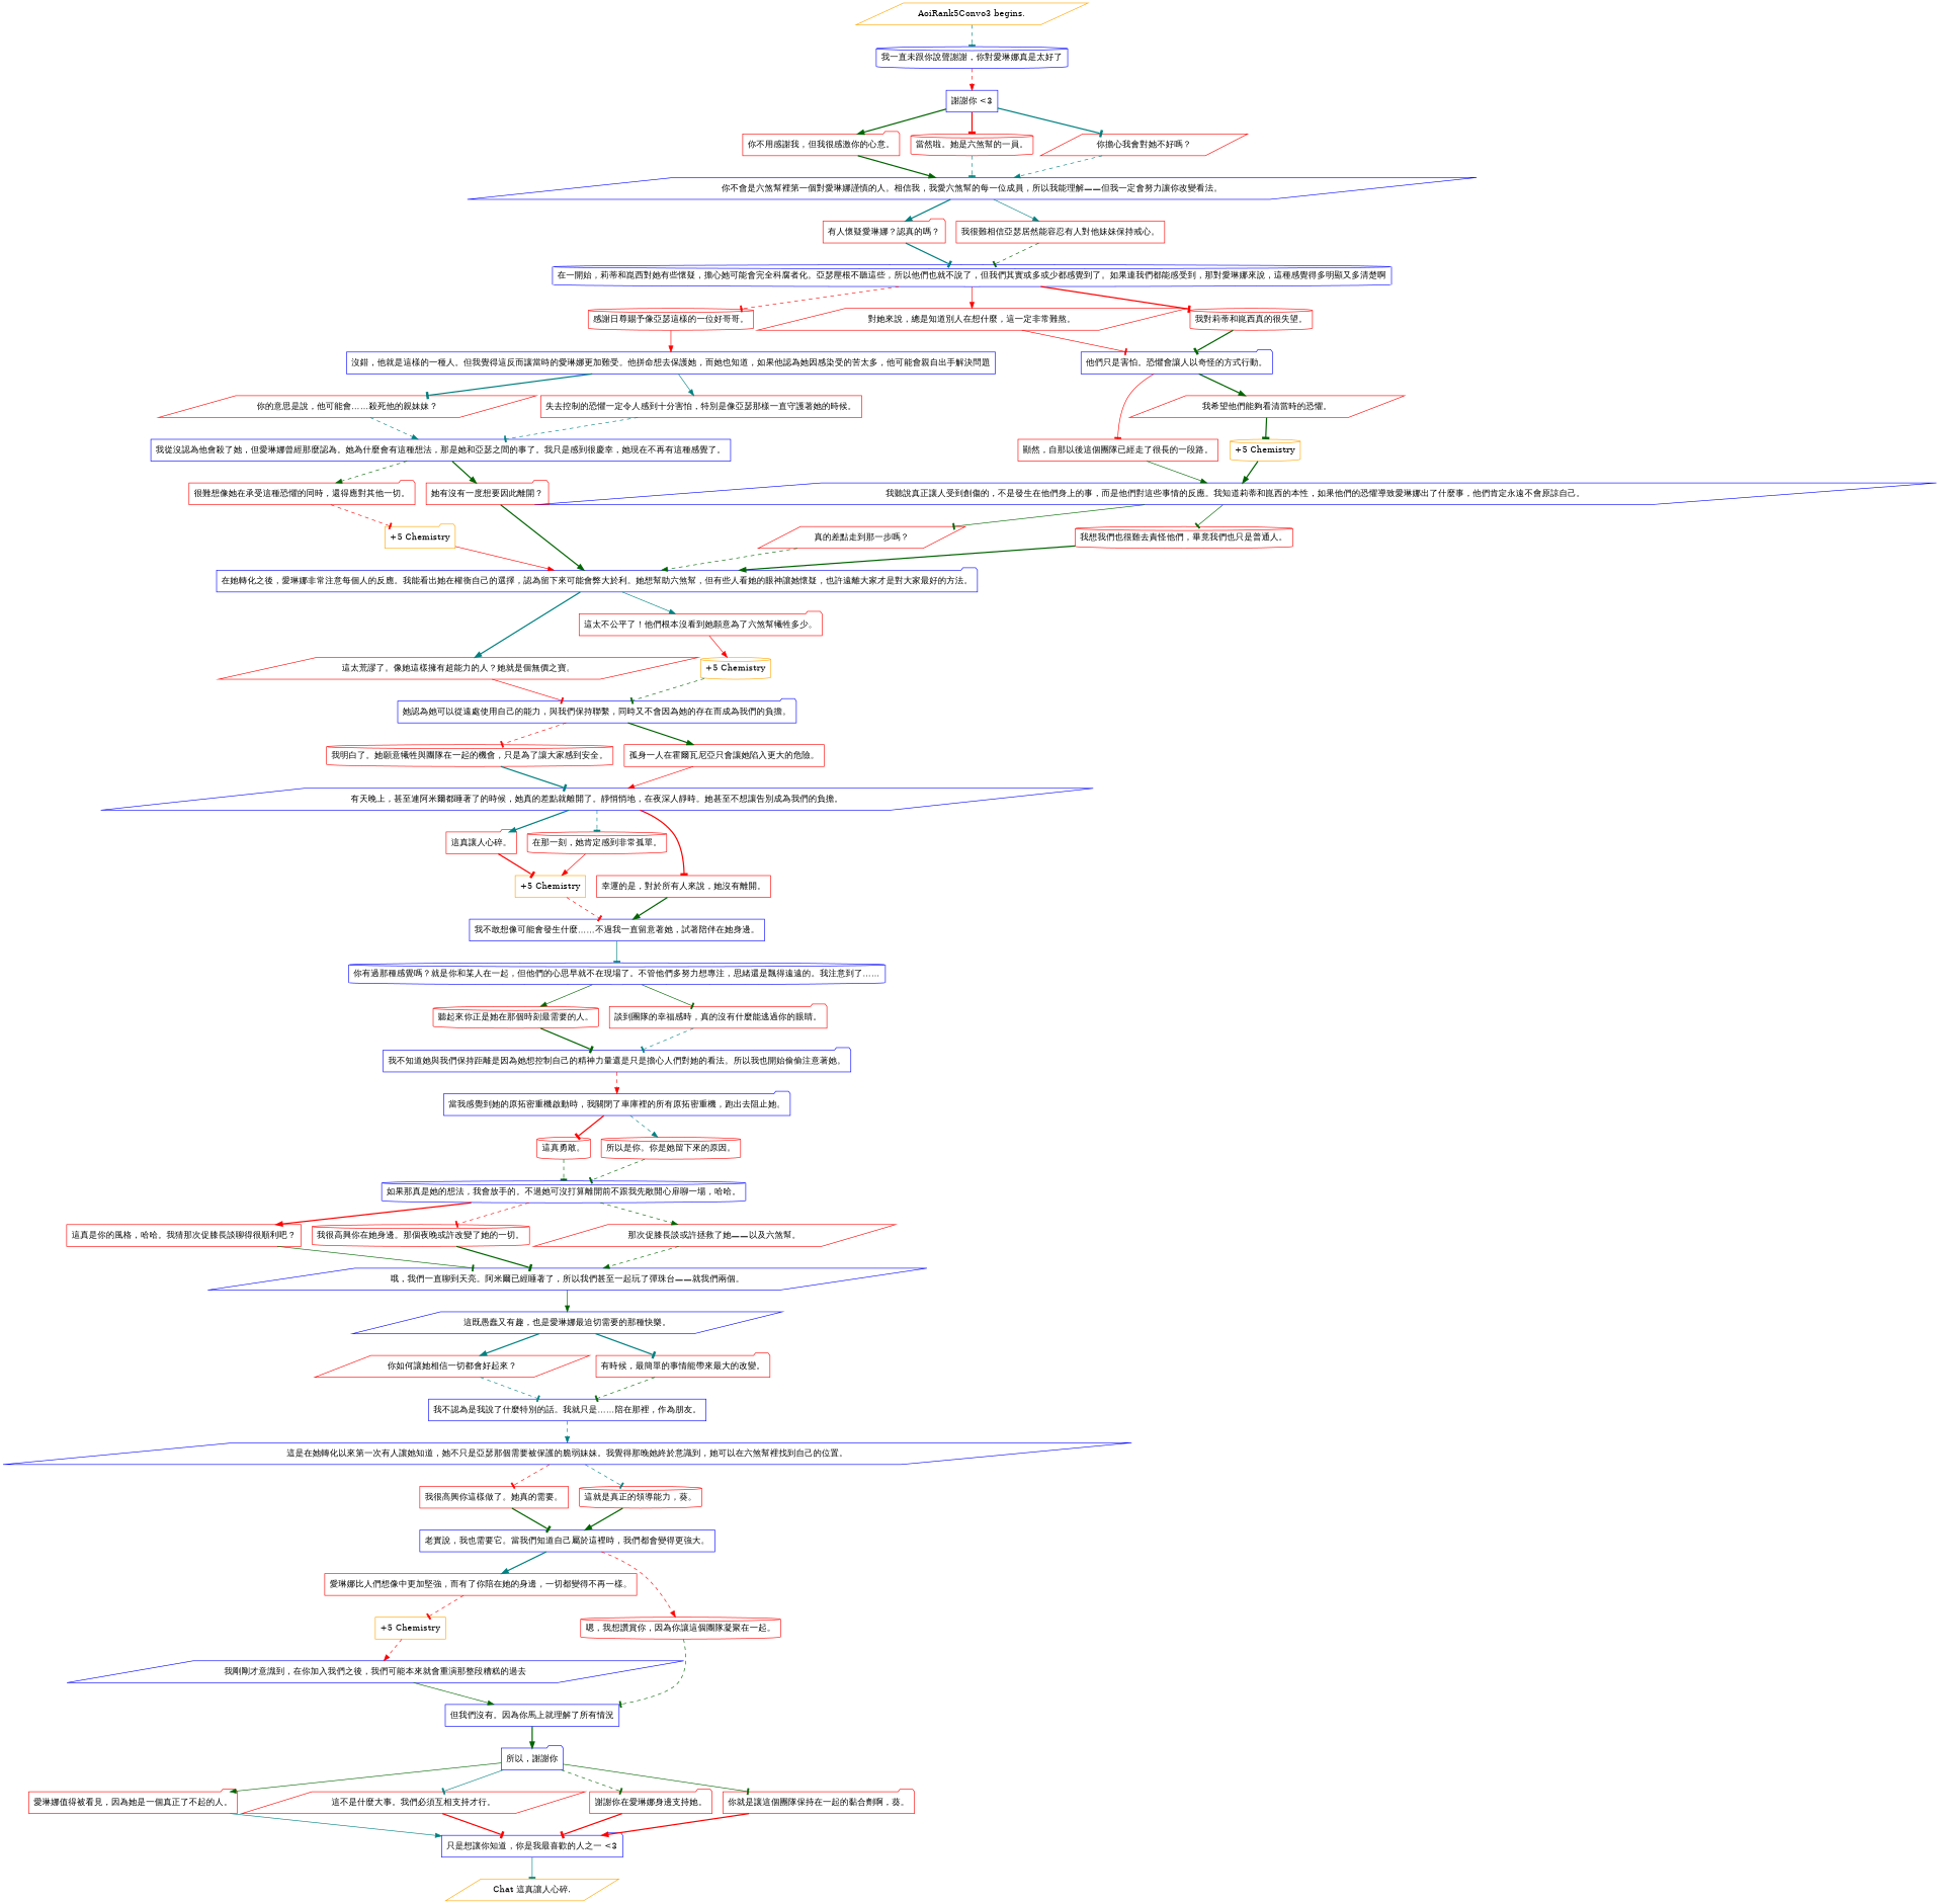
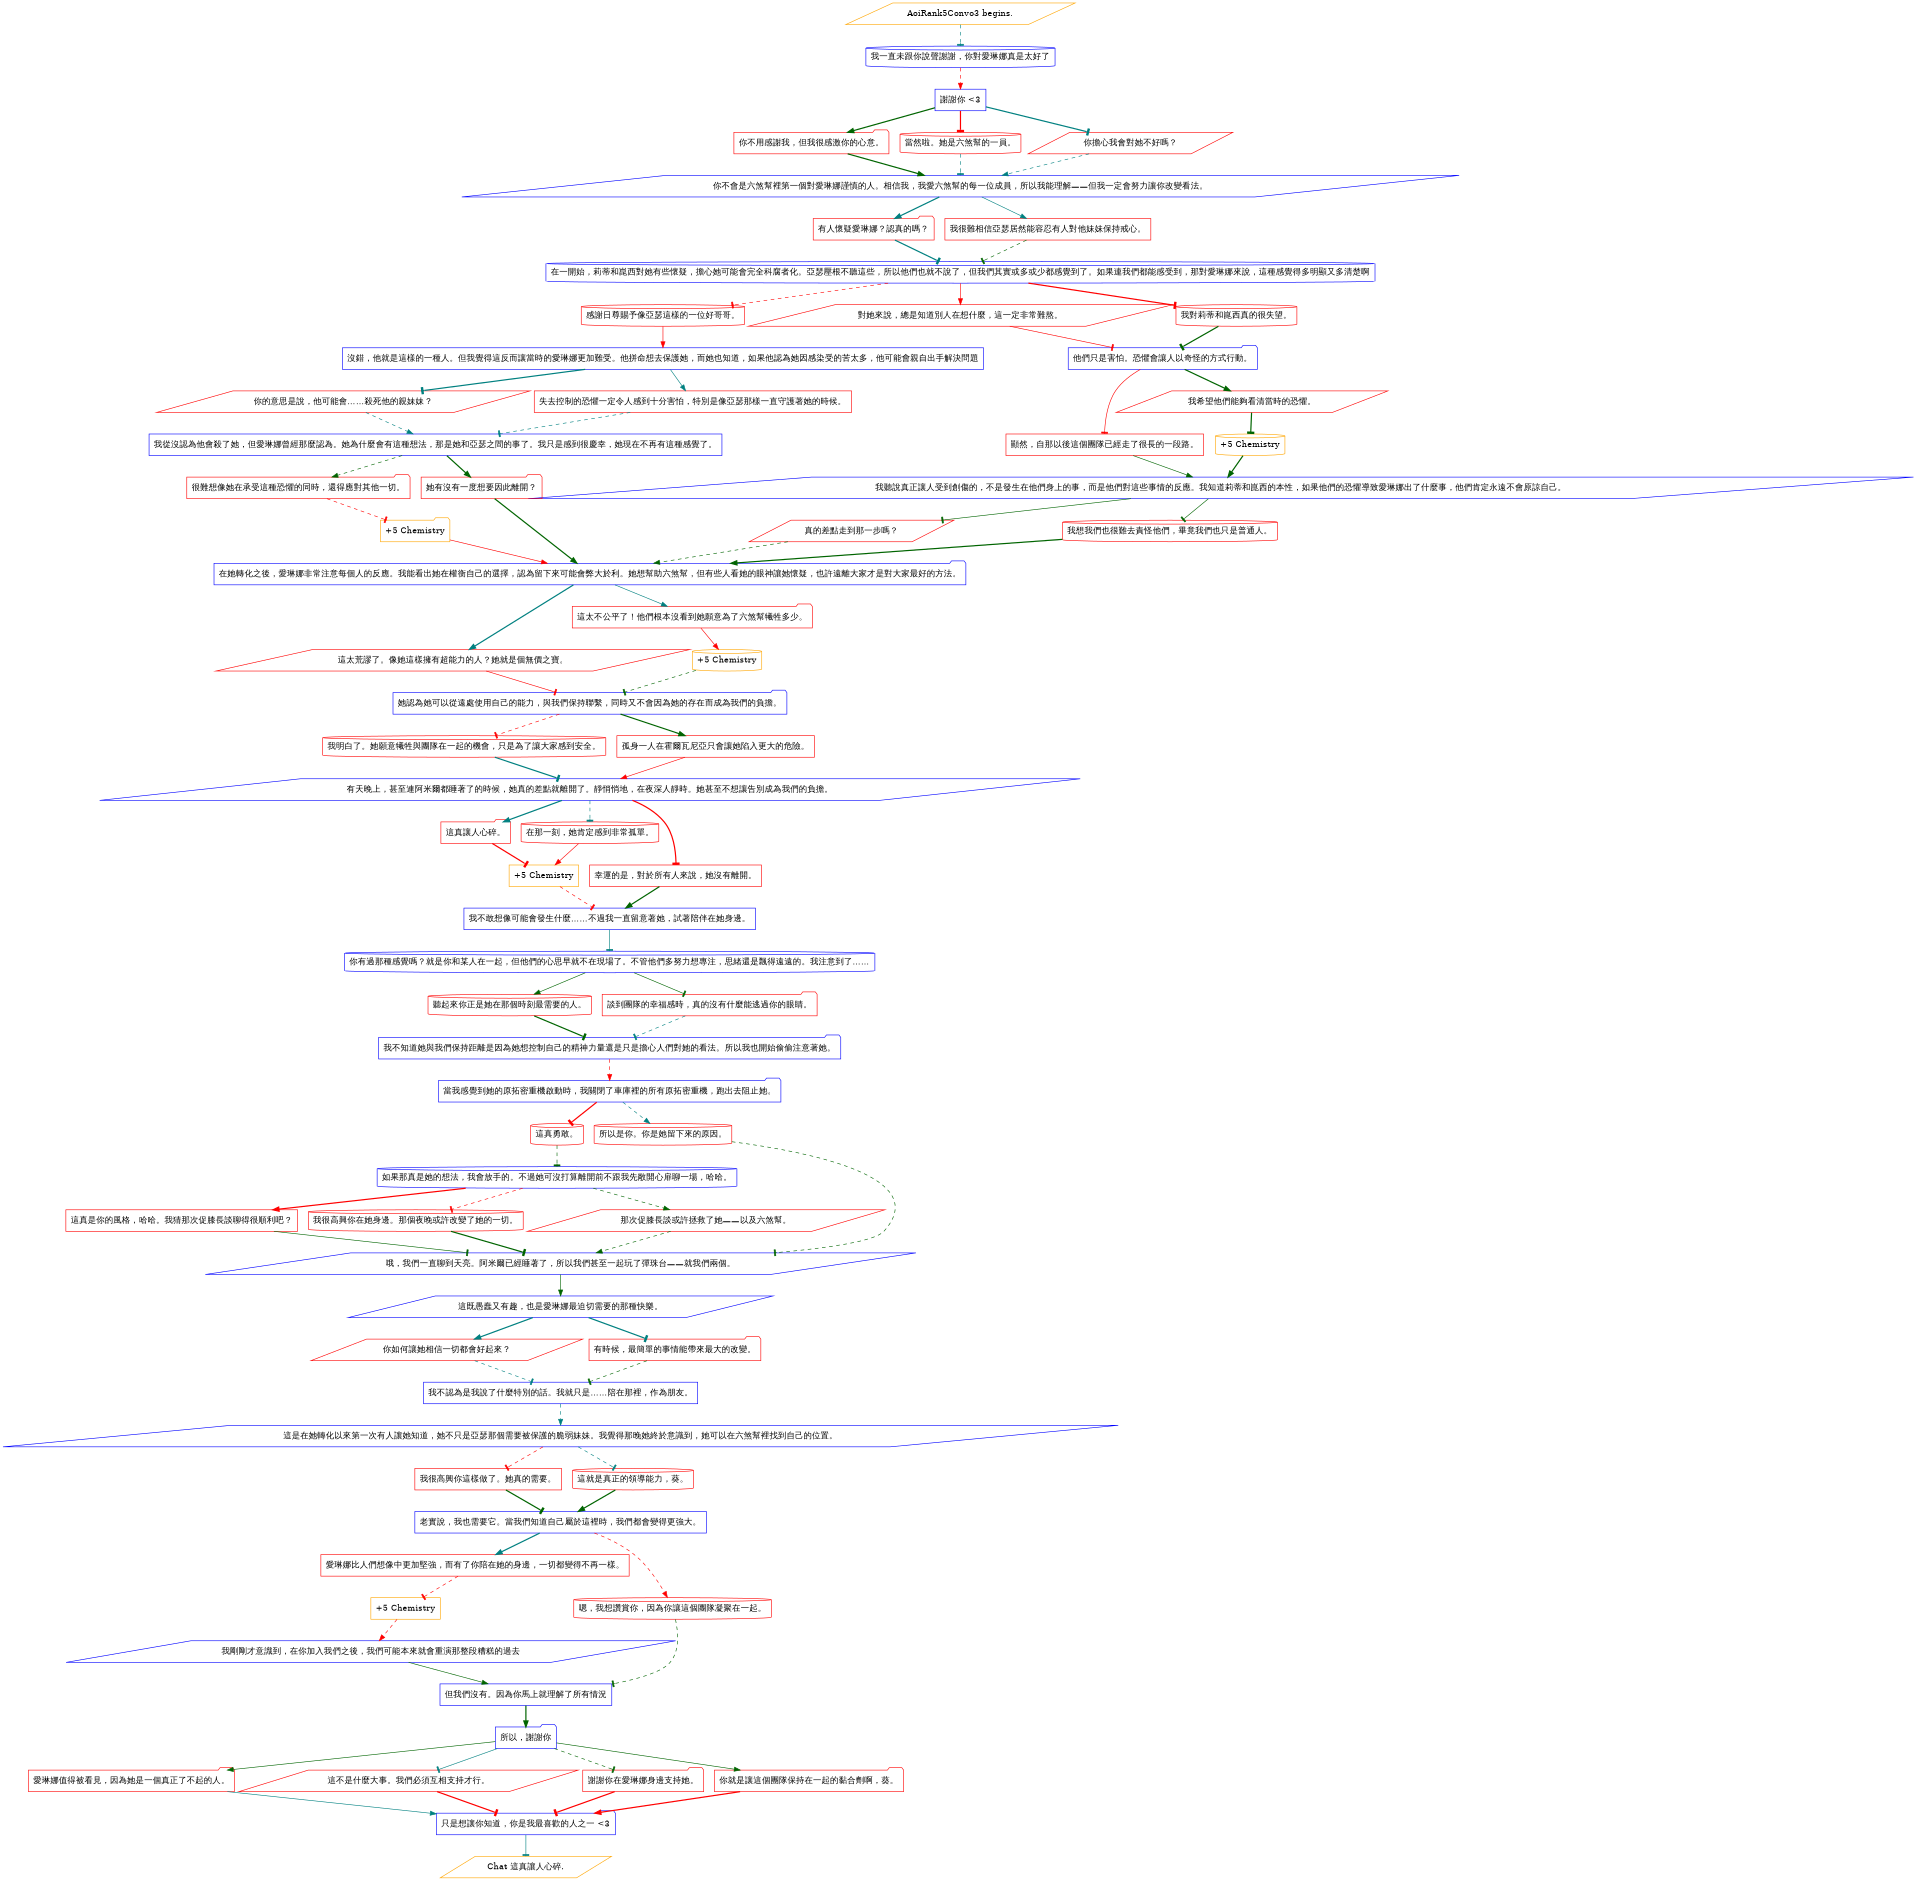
  digraph {
    node [color=red shape=folder]
    edge [arrowhead=tee color=darkgreen style=bold]
    n1 [color=orange label="AoiRank5Convo3 begins." shape=parallelogram]
    n2 [color=blue label="我一直未跟你說聲謝謝，你對愛琳娜真是太好了" shape=cylinder]
    n3 [color=blue label="謝謝你 <3" shape=box]
    n4 [label="你不用感謝我，但我很感激你的心意。"]
    n5 [label="當然啦。她是六煞幫的一員。" shape=cylinder]
    n6 [label="你擔心我會對她不好嗎？" shape=parallelogram]
    n7 [color=blue label="你不會是六煞幫裡第一個對愛琳娜謹慎的人。相信我，我愛六煞幫的每一位成員，所以我能理解——但我一定會努力讓你改變看法。" shape=parallelogram]
    n8 [label="有人懷疑愛琳娜？認真的嗎？"]
    n9 [label="我很難相信亞瑟居然能容忍有人對他妹妹保持戒心。" shape=box]
    n10 [color=blue label="在一開始，莉蒂和崑西對她有些懷疑，擔心她可能會完全科腐者化。亞瑟壓根不聽這些，所以他們也就不說了，但我們其實或多或少都感覺到了。如果連我們都能感受到，那對愛琳娜來說，這種感覺得多明顯又多清楚啊" shape=cylinder]
    n11 [label="感謝日尊賜予像亞瑟這樣的一位好哥哥。" shape=cylinder]
    n12 [label="對她來說，總是知道別人在想什麼，這一定非常難熬。" shape=parallelogram]
    n13 [label="我對莉蒂和崑西真的很失望。" shape=cylinder]
    n14 [color=blue label="沒錯，他就是這樣的一種人。但我覺得這反而讓當時的愛琳娜更加難受。他拼命想去保護她，而她也知道，如果他認為她因感染受的苦太多，他可能會親自出手解決問題" shape=box]
    n15 [color=blue label="他們只是害怕。恐懼會讓人以奇怪的方式行動。"]
    n16 [label="你的意思是說，他可能會……殺死他的親妹妹？" shape=parallelogram]
    n17 [label="失去控制的恐懼一定令人感到十分害怕，特別是像亞瑟那樣一直守護著她的時候。" shape=box]
    n18 [label="顯然，自那以後這個團隊已經走了很長的一段路。" shape=box]
    n19 [label="我希望他們能夠看清當時的恐懼。" shape=parallelogram]
    n20 [color=blue label="我從沒認為他會殺了她，但愛琳娜曾經那麼認為。她為什麼會有這種想法，那是她和亞瑟之間的事了。我只是感到很慶幸，她現在不再有這種感覺了。" shape=box]
    n21 [color=blue label="我聽說真正讓人受到創傷的，不是發生在他們身上的事，而是他們對這些事情的反應。我知道莉蒂和崑西的本性，如果他們的恐懼導致愛琳娜出了什麼事，他們肯定永遠不會原諒自己。" shape=parallelogram]
    n22 [color=orange label="+5 Chemistry" shape=cylinder]
    n23 [label="很難想像她在承受這種恐懼的同時，還得應對其他一切。"]
    n24 [label="她有沒有一度想要因此離開？"]
    n25 [label="真的差點走到那一步嗎？" shape=parallelogram]
    n26 [label="我想我們也很難去責怪他們，畢竟我們也只是普通人。" shape=cylinder]
    n27 [color=orange label="+5 Chemistry"]
    n28 [color=blue label="在她轉化之後，愛琳娜非常注意每個人的反應。我能看出她在權衡自己的選擇，認為留下來可能會弊大於利。她想幫助六煞幫，但有些人看她的眼神讓她懷疑，也許遠離大家才是對大家最好的方法。"]
    n29 [label="這太荒謬了。像她這樣擁有超能力的人？她就是個無價之寶。" shape=parallelogram]
    n30 [label="這太不公平了！他們根本沒看到她願意為了六煞幫犧牲多少。"]
    n31 [color=blue label="她認為她可以從遠處使用自己的能力，與我們保持聯繫，同時又不會因為她的存在而成為我們的負擔。"]
    n32 [color=orange label="+5 Chemistry" shape=cylinder]
    n33 [label="我明白了。她願意犧牲與團隊在一起的機會，只是為了讓大家感到安全。" shape=cylinder]
    n34 [label="孤身一人在霍爾瓦尼亞只會讓她陷入更大的危險。" shape=box]
    n35 [color=blue label="有天晚上，甚至連阿米爾都睡著了的時候，她真的差點就離開了。靜悄悄地，在夜深人靜時。她甚至不想讓告別成為我們的負擔。" shape=parallelogram]
    n36 [label="這真讓人心碎。"]
    n37 [label="幸運的是，對於所有人來說，她沒有離開。" shape=box]
    n38 [label="在那一刻，她肯定感到非常孤單。" shape=cylinder]
    n39 [color=orange label="+5 Chemistry" shape=box]
    n40 [color=blue label="我不敢想像可能會發生什麼……不過我一直留意著她，試著陪伴在她身邊。" shape=box]
    n41 [color=blue label="你有過那種感覺嗎？就是你和某人在一起，但他們的心思早就不在現場了。不管他們多努力想專注，思緒還是飄得遠遠的。我注意到了……" shape=cylinder]
    n42 [label="聽起來你正是她在那個時刻最需要的人。" shape=cylinder]
    n43 [label="談到團隊的幸福感時，真的沒有什麼能逃過你的眼睛。"]
    n44 [color=blue label="我不知道她與我們保持距離是因為她想控制自己的精神力量還是只是擔心人們對她的看法。所以我也開始偷偷注意著她。"]
    n45 [color=blue label="當我感覺到她的原拓密重機啟動時，我關閉了車庫裡的所有原拓密重機，跑出去阻止她。"]
    n46 [label="所以是你。你是她留下來的原因。" shape=cylinder]
    n47 [label="這真勇敢。" shape=cylinder]
    n48 [color=blue label="如果那真是她的想法，我會放手的。不過她可沒打算離開前不跟我先敞開心扉聊一場，哈哈。" shape=cylinder]
    n49 [label="這真是你的風格，哈哈。我猜那次促膝長談聊得很順利吧？" shape=box]
    n50 [label="我很高興你在她身邊。那個夜晚或許改變了她的一切。" shape=cylinder]
    n51 [label="那次促膝長談或許拯救了她——以及六煞幫。" shape=parallelogram]
    n52 [color=blue label="哦，我們一直聊到天亮。阿米爾已經睡著了，所以我們甚至一起玩了彈珠台——就我們兩個。" shape=parallelogram]
    n53 [color=blue label="這既愚蠢又有趣，也是愛琳娜最迫切需要的那種快樂。" shape=parallelogram]
    n54 [label="你如何讓她相信一切都會好起來？" shape=parallelogram]
    n55 [label="有時候，最簡單的事情能帶來最大的改變。"]
    n56 [color=blue label="我不認為是我說了什麼特別的話。我就只是……陪在那裡，作為朋友。" shape=box]
    n57 [color=blue label="這是在她轉化以來第一次有人讓她知道，她不只是亞瑟那個需要被保護的脆弱妹妹。我覺得那晚她終於意識到，她可以在六煞幫裡找到自己的位置。" shape=parallelogram]
    n58 [label="我很高興你這樣做了。她真的需要。" shape=box]
    n59 [label="這就是真正的領導能力，葵。" shape=cylinder]
    n60 [color=blue label="老實說，我也需要它。當我們知道自己屬於這裡時，我們都會變得更強大。" shape=box]
    n61 [label="愛琳娜比人們想像中更加堅強，而有了你陪在她的身邊，一切都變得不再一樣。" shape=box]
    n62 [label="嗯，我想讚賞你，因為你讓這個團隊凝聚在一起。" shape=cylinder]
    n63 [color=orange label="+5 Chemistry" shape=box]
    n64 [color=blue label="但我們沒有。因為你馬上就理解了所有情況" shape=box]
    n65 [color=blue label="我剛剛才意識到，在你加入我們之後，我們可能本來就會重演那整段糟糕的過去" shape=parallelogram]
    n66 [color=blue label="所以，謝謝你"]
    n67 [label="愛琳娜值得被看見，因為她是一個真正了不起的人。"]
    n68 [label="這不是什麼大事。我們必須互相支持才行。" shape=parallelogram]
    n69 [label="謝謝你在愛琳娜身邊支持她。"]
    n70 [label="你就是讓這個團隊保持在一起的黏合劑啊，葵。"]
    n71 [color=blue label="只是想讓你知道，你是我最喜歡的人之一 <3"]
    n72 [color=orange label="Chat 這真讓人心碎." shape=parallelogram]
    n1 -> n2 [color=teal style=dashed]
    n2 -> n3 [arrowhead=normal color=red style=dashed]
    n3 -> n4 [arrowhead=normal]
    n3 -> n5 [color=red]
    n3 -> n6 [color=teal]
    n4 -> n7 [arrowhead=normal]
    n5 -> n7 [color=teal style=dashed]
    n6 -> n7 [arrowhead=normal color=teal style=dashed]
    n7 -> n8 [arrowhead=normal color=teal]
    n7 -> n9 [arrowhead=normal color=teal style=solid]
    n8 -> n10 [color=teal]
    n9 -> n10 [style=dashed]
    n10 -> n11 [color=red style=dashed]
    n10 -> n12 [arrowhead=normal color=red style=solid]
    n10 -> n13 [color=red]
    n11 -> n14 [arrowhead=normal color=red style=solid]
    n12 -> n15 [color=red style=solid]
    n13 -> n15
    n14 -> n16 [color=teal]
    n14 -> n17 [arrowhead=normal color=teal style=solid]
    n15 -> n18 [color=red style=solid]
    n15 -> n19 [arrowhead=normal]
    n16 -> n20 [arrowhead=normal color=teal style=dashed]
    n17 -> n20 [color=teal style=dashed]
    n18 -> n21 [arrowhead=normal style=solid]
    n19 -> n22
    n20 -> n23 [arrowhead=normal style=dashed]
    n20 -> n24 [arrowhead=normal]
    n21 -> n25 [style=solid]
    n21 -> n26 [style=solid]
    n22 -> n21 [arrowhead=normal]
    n23 -> n27 [color=red style=dashed]
    n24 -> n28 [arrowhead=normal]
    n25 -> n28 [arrowhead=normal style=dashed]
    n26 -> n28 [arrowhead=normal]
    n27 -> n28 [arrowhead=normal color=red style=solid]
    n28 -> n29 [arrowhead=normal color=teal]
    n28 -> n30 [arrowhead=normal color=teal style=solid]
    n29 -> n31 [color=red style=solid]
    n30 -> n32 [arrowhead=normal color=red style=solid]
    n31 -> n33 [color=red style=dashed]
    n31 -> n34 [arrowhead=normal]
    n32 -> n31 [style=dashed]
    n33 -> n35 [color=teal]
    n34 -> n35 [arrowhead=normal color=red style=solid]
    n35 -> n36 [arrowhead=normal color=teal]
    n35 -> n37 [color=red]
    n35 -> n38 [color=teal style=dashed]
    n36 -> n39 [color=red]
    n37 -> n40 [arrowhead=normal]
    n38 -> n39 [arrowhead=normal color=red style=solid]
    n39 -> n40 [color=red style=dashed]
    n40 -> n41 [color=teal style=solid]
    n41 -> n42 [arrowhead=normal style=solid]
    n41 -> n43 [style=solid]
    n42 -> n44
    n43 -> n44 [color=teal style=dashed]
    n44 -> n45 [arrowhead=normal color=red style=dashed]
    n45 -> n46 [arrowhead=normal color=teal style=dashed]
    n45 -> n47 [color=red]
-   n46 -> n48 [style=dashed]
+   n46 -> n52 [style=dashed]
    n47 -> n48 [style=dashed]
    n48 -> n49 [arrowhead=normal color=red]
    n48 -> n50 [color=red style=dashed]
    n48 -> n51 [arrowhead=normal style=dashed]
    n49 -> n52 [style=solid]
    n50 -> n52
    n51 -> n52 [arrowhead=normal style=dashed]
    n52 -> n53 [arrowhead=normal style=solid]
    n53 -> n54 [arrowhead=normal color=teal]
    n53 -> n55 [color=teal]
    n54 -> n56 [color=teal style=dashed]
    n55 -> n56 [style=dashed]
    n56 -> n57 [arrowhead=normal color=teal style=dashed]
    n57 -> n58 [color=red style=dashed]
    n57 -> n59 [color=teal style=dashed]
    n58 -> n60
    n59 -> n60 [arrowhead=normal]
    n60 -> n61 [arrowhead=normal color=teal]
    n60 -> n62 [arrowhead=normal color=red style=dashed]
    n61 -> n63 [color=red style=dashed]
    n62 -> n64 [style=dashed]
    n63 -> n65 [arrowhead=normal color=red style=dashed]
    n64 -> n66 [arrowhead=normal]
    n65 -> n64 [arrowhead=normal style=solid]
    n66 -> n67 [arrowhead=normal style=solid]
    n66 -> n68 [color=teal style=solid]
    n66 -> n69 [style=dashed]
-   n66 -> n70 [style=solid]
+   n66 -> n70 [arrowhead=normal style=solid]
    n67 -> n71 [arrowhead=normal color=teal style=solid]
    n68 -> n71 [color=red]
    n69 -> n71 [color=red]
    n70 -> n71 [arrowhead=normal color=red]
    n71 -> n72 [color=teal style=solid]
  }
